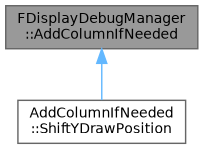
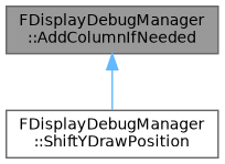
  digraph {
    rankdir=TB
    node [fontname=Helvetica fontsize=10 shape=box style=filled]
    n1 [color=gray40 fillcolor=grey60 fontcolor=black height=0.2 label="FDisplayDebugManager\l::AddColumnIfNeeded" width=0.4]
-   n2 [color=grey40 fillcolor=white height=0.2 label="AddColumnIfNeeded\l::ShiftYDrawPosition" width=0.4]
+   n2 [color=grey40 fillcolor=white height=0.2 label="FDisplayDebugManager\l::ShiftYDrawPosition" width=0.4]
    n1 -> n2 [color=steelblue1 dir=back fontname=Helvetica fontsize=10 labelfontname=Helvetica labelfontsize=10 style=solid]
  }
